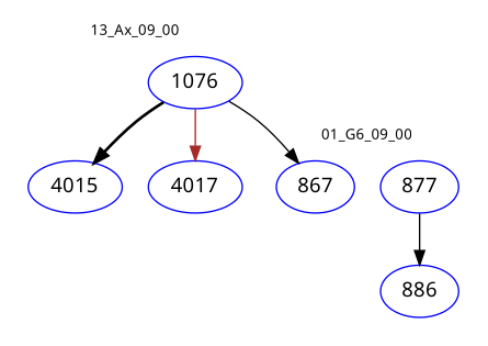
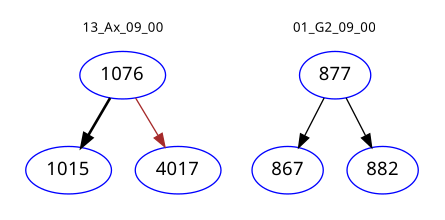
  digraph {
    fontname="Noto Sans"
    node [color=blue fontname="Noto Sans"]
    edge [color=black fontname="Noto Sans" style=solid]
    n1 [label=1076]
-   n2 [label=4015]
+   n2 [label=1015]
    n3 [label=4017]
    n4 [label=877]
    n5 [label=867]
-   n6 [label=886]
+   n6 [label=882]
    subgraph cluster_1 {
      color=white
      fontsize=10
      label="13_Ax_09_00"
      n1
      n2
      n3
    }
    subgraph cluster_2 {
      color=white
      fontsize=10
-     label="01_G6_09_00"
+     label="01_G2_09_00"
      n4
      n5
      n6
    }
    n1 -> n2 [style=bold]
    n1 -> n3 [color=brown]
-   n1 -> n5
+   n4 -> n5
    n4 -> n6
  }
